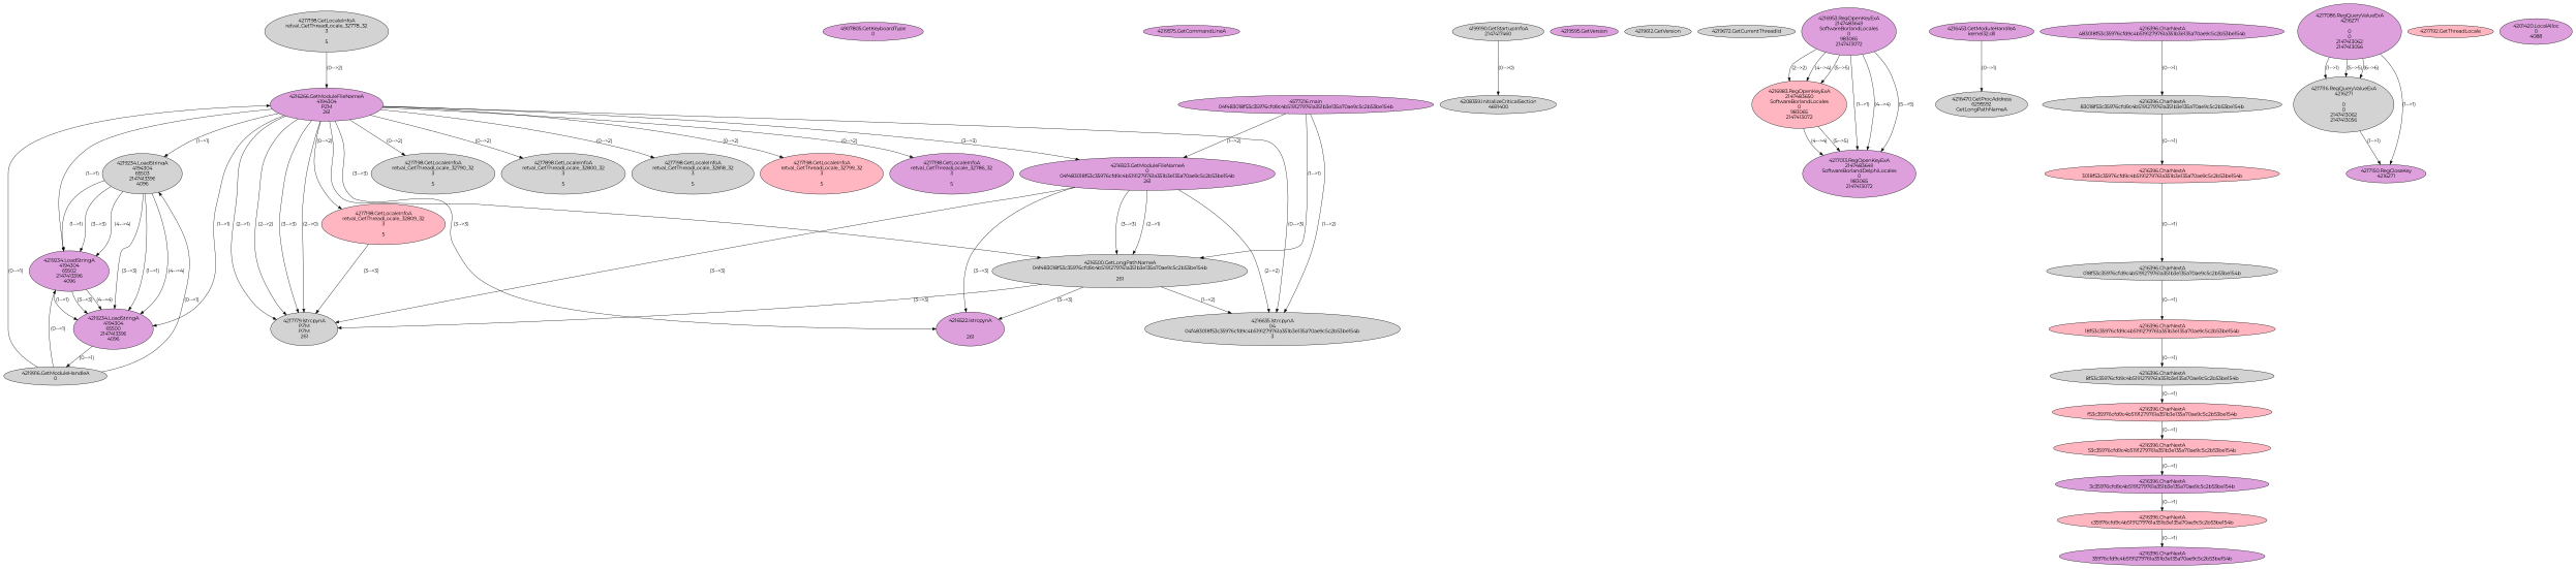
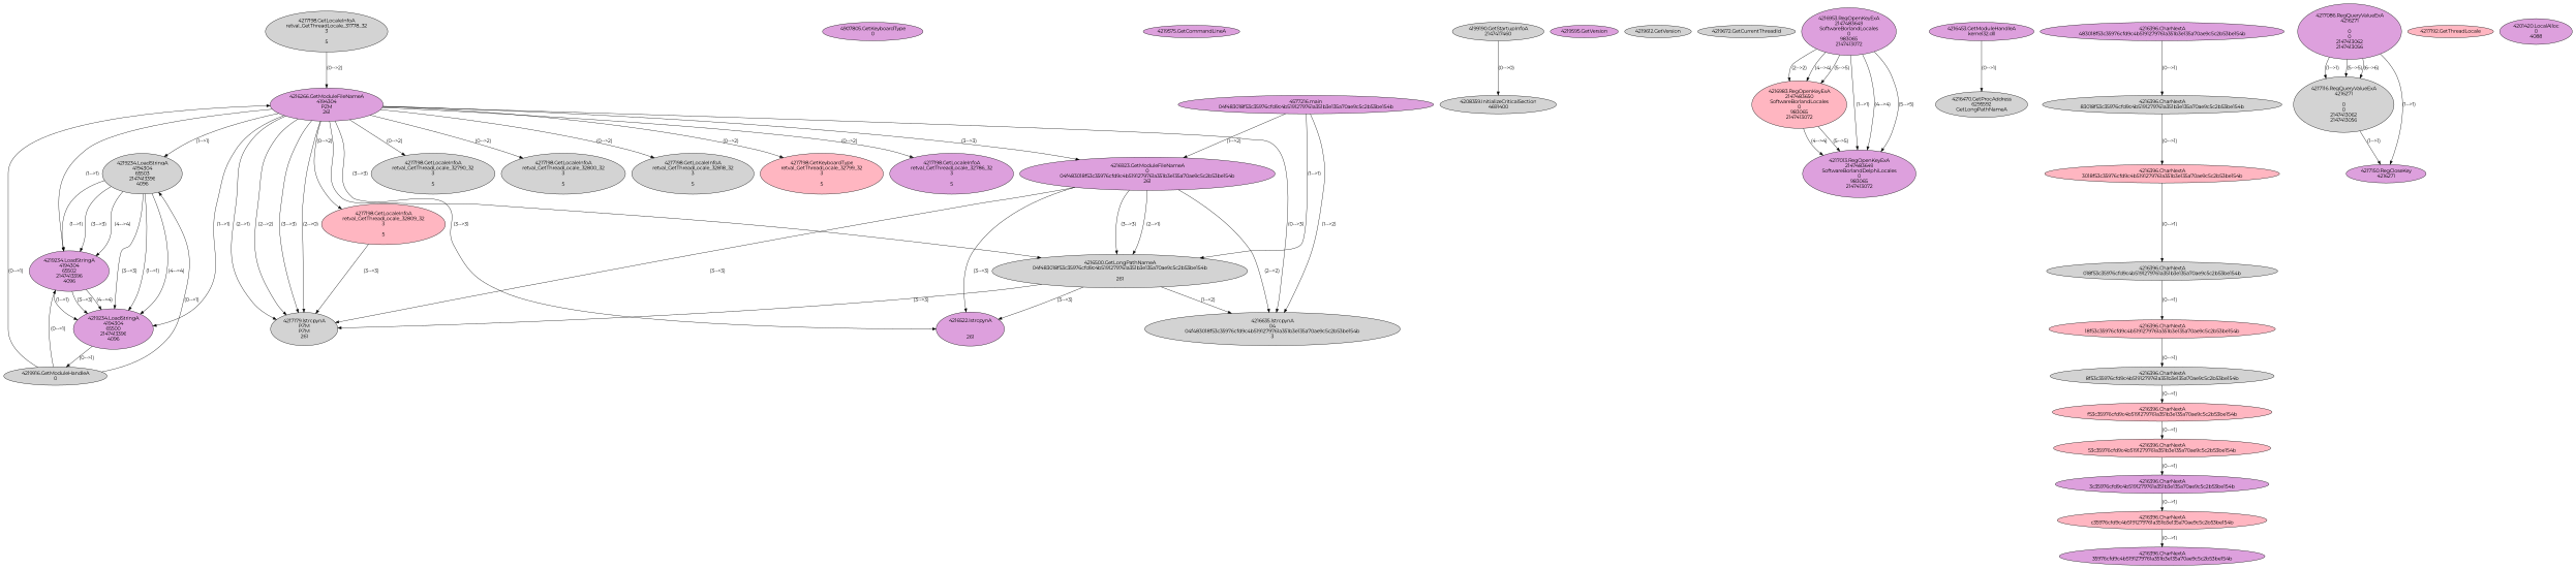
  digraph {
    fontname=Montserrat
    node [fillcolor=plum fontname=Montserrat style=filled]
    edge [fontname=Montserrat]
    n1 [label="4577216.main\n04f483018f53c35976cfd9c4b5191279761a351b3e135a70ae9c5c2b53be154b"]
    n2 [label="4216923.GetModuleFileNameA\n0\n04f483018f53c35976cfd9c4b5191279761a351b3e135a70ae9c5c2b53be154b\n261"]
    n3 [fillcolor=lightgrey label="4216500.GetLongPathNameA\n04f483018f53c35976cfd9c4b5191279761a351b3e135a70ae9c5c2b53be154b\n\n261"]
    n4 [fillcolor=lightgrey label="4216635.lstrcpynA\n04\n04f483018f53c35976cfd9c4b5191279761a351b3e135a70ae9c5c2b53be154b\n3"]
    n5 [label="4216522.lstrcpynA\n\n\n261"]
    n6 [fillcolor=lightgrey label="4217179.lstrcpynA\nPZM\nPZM\n261"]
    n7 [fillcolor=lightgrey label="4219916.GetModuleHandleA\n0"]
    n8 [label="4216266.GetModuleFileNameA\n4194304\nPZM\n261"]
    n9 [fillcolor=lightgrey label="4219234.LoadStringA\n4194304\n65503\n2147413396\n4096"]
    n10 [label="4219234.LoadStringA\n4194304\n65502\n2147413396\n4096"]
    n11 [label="4219234.LoadStringA\n4194304\n65500\n2147413396\n4096"]
    n12 [fillcolor=lightgrey label="4217198.GetLocaleInfoA\nretval_GetThreadLocale_32790_32\n3\n\n5"]
-   n13 [fillcolor=lightgrey label="4217898.GetLocaleInfoA\nretval_GetThreadLocale_32800_32\n3\n\n5"]
+   n13 [fillcolor=lightgrey label="4217198.GetLocaleInfoA\nretval_GetThreadLocale_32800_32\n3\n\n5"]
    n14 [fillcolor=lightgrey label="4217198.GetLocaleInfoA\nretval_GetThreadLocale_32818_32\n3\n\n5"]
-   n15 [fillcolor=lightpink label="4217198.GetLocaleInfoA\nretval_GetThreadLocale_32799_32\n3\n\n5"]
+   n15 [fillcolor=lightpink label="4217198.GetKeyboardType\nretval_GetThreadLocale_32799_32\n3\n\n5"]
    n16 [label="4217198.GetLocaleInfoA\nretval_GetThreadLocale_32786_32\n3\n\n5"]
    n17 [fillcolor=lightpink label="4217198.GetLocaleInfoA\nretval_GetThreadLocale_32809_32\n3\n\n5"]
    n18 [label="4907805.GetKeyboardType\n0"]
    n19 [label="4219575.GetCommandLineA\n"]
    n20 [fillcolor=lightgrey label="4199190.GetStartupInfoA\n2147417460"]
    n21 [fillcolor=lightgrey label="4208359.InitializeCriticalSection\n4691400"]
    n22 [label="4219595.GetVersion\n"]
    n23 [fillcolor=lightgrey label="4219612.GetVersion\n"]
    n24 [fillcolor=lightgrey label="4219672.GetCurrentThreadId\n"]
-   n25 [fillcolor=lightgrey label="4217198.GetLocaleInfoA\nretval_GetThreadLocale_32778_32\n3\n\n5"]
+   n25 [fillcolor=lightgrey label="4217198.GetLocaleInfoA\nretval_GetThreadLocale_31778_32\n3\n\n5"]
    n26 [label="4216953.RegOpenKeyExA\n2147483649\nSoftware\Borland\Locales\n0\n983065\n2147413072"]
    n27 [fillcolor=lightpink label="4216983.RegOpenKeyExA\n2147483650\nSoftware\Borland\Locales\n0\n983065\n2147413072"]
    n28 [label="4217013.RegOpenKeyExA\n2147483649\nSoftware\Borland\Delphi\Locales\n0\n983065\n2147413072"]
    n29 [label="4216453.GetModuleHandleA\nkernel32.dll"]
    n30 [fillcolor=lightgrey label="4216470.GetProcAddress\n6295592\nGetLongPathNameA"]
    n31 [label="4216396.CharNextA\n483018f53c35976cfd9c4b5191279761a351b3e135a70ae9c5c2b53be154b"]
    n32 [fillcolor=lightgrey label="4216396.CharNextA\n83018f53c35976cfd9c4b5191279761a351b3e135a70ae9c5c2b53be154b"]
    n33 [fillcolor=lightpink label="4216396.CharNextA\n3018f53c35976cfd9c4b5191279761a351b3e135a70ae9c5c2b53be154b"]
    n34 [fillcolor=lightgrey label="4216396.CharNextA\n018f53c35976cfd9c4b5191279761a351b3e135a70ae9c5c2b53be154b"]
    n35 [fillcolor=lightpink label="4216396.CharNextA\n18f53c35976cfd9c4b5191279761a351b3e135a70ae9c5c2b53be154b"]
    n36 [fillcolor=lightgrey label="4216396.CharNextA\n8f53c35976cfd9c4b5191279761a351b3e135a70ae9c5c2b53be154b"]
    n37 [fillcolor=lightpink label="4216396.CharNextA\nf53c35976cfd9c4b5191279761a351b3e135a70ae9c5c2b53be154b"]
    n38 [fillcolor=lightpink label="4216396.CharNextA\n53c35976cfd9c4b5191279761a351b3e135a70ae9c5c2b53be154b"]
    n39 [label="4216396.CharNextA\n3c35976cfd9c4b5191279761a351b3e135a70ae9c5c2b53be154b"]
    n40 [fillcolor=lightpink label="4216396.CharNextA\nc35976cfd9c4b5191279761a351b3e135a70ae9c5c2b53be154b"]
    n41 [label="4216396.CharNextA\n35976cfd9c4b5191279761a351b3e135a70ae9c5c2b53be154b"]
    n42 [label="4217086.RegQueryValueExA\n4216271\n\n0\n0\n2147413062\n2147413056"]
    n43 [fillcolor=lightgrey label="4217116.RegQueryValueExA\n4216271\n\n0\n0\n2147413062\n2147413056"]
    n44 [label="4217150.RegCloseKey\n4216271"]
    n45 [fillcolor=lightpink label="4217192.GetThreadLocale\n"]
    n46 [label="4201420.LocalAlloc\n0\n4088"]
    n1 -> n2 [label="(1-->2)"]
    n1 -> n3 [label="(1-->1)"]
    n1 -> n4 [label="(1-->2)"]
    n2 -> n3 [label="(2-->1)"]
    n2 -> n3 [label="(3-->3)"]
    n2 -> n4 [label="(2-->2)"]
    n2 -> n5 [label="(3-->3)"]
    n2 -> n6 [label="(3-->3)"]
    n3 -> n4 [label="(1-->2)"]
    n3 -> n5 [label="(3-->3)"]
    n3 -> n6 [label="(3-->3)"]
    n7 -> n8 [label="(0-->1)"]
    n7 -> n9 [label="(0-->1)"]
    n7 -> n10 [label="(0-->1)"]
    n8 -> n2 [label="(3-->3)"]
    n8 -> n3 [label="(3-->3)"]
    n8 -> n4 [label="(0-->3)"]
    n8 -> n5 [label="(3-->3)"]
    n8 -> n6 [label="(2-->1)"]
    n8 -> n6 [label="(2-->2)"]
    n8 -> n6 [label="(3-->3)"]
    n8 -> n6 [label="(2-->0)"]
    n8 -> n9 [label="(1-->1)"]
    n8 -> n10 [label="(1-->1)"]
    n8 -> n11 [label="(1-->1)"]
    n8 -> n12 [label="(0-->2)"]
    n8 -> n13 [label="(0-->2)"]
    n8 -> n14 [label="(0-->2)"]
    n8 -> n15 [label="(0-->2)"]
    n8 -> n16 [label="(0-->2)"]
    n8 -> n17 [label="(0-->2)"]
    n9 -> n10 [label="(1-->1)"]
    n9 -> n10 [label="(3-->3)"]
    n9 -> n10 [label="(4-->4)"]
    n9 -> n11 [label="(1-->1)"]
    n9 -> n11 [label="(3-->3)"]
    n9 -> n11 [label="(4-->4)"]
    n10 -> n11 [label="(1-->1)"]
    n10 -> n11 [label="(3-->3)"]
    n10 -> n11 [label="(4-->4)"]
    n11 -> n7 [label="(0-->1)"]
    n17 -> n6 [label="(3-->3)"]
    n20 -> n21 [label="(0-->0)"]
    n25 -> n8 [label="(0-->2)"]
    n26 -> n27 [label="(2-->2)"]
    n26 -> n27 [label="(4-->4)"]
    n26 -> n27 [label="(5-->5)"]
    n26 -> n28 [label="(1-->1)"]
    n26 -> n28 [label="(4-->4)"]
    n26 -> n28 [label="(5-->5)"]
    n27 -> n28 [label="(4-->4)"]
    n27 -> n28 [label="(5-->5)"]
    n29 -> n30 [label="(0-->1)"]
    n31 -> n32 [label="(0-->1)"]
    n32 -> n33 [label="(0-->1)"]
    n33 -> n34 [label="(0-->1)"]
    n34 -> n35 [label="(0-->1)"]
    n35 -> n36 [label="(0-->1)"]
    n36 -> n37 [label="(0-->1)"]
    n37 -> n38 [label="(0-->1)"]
    n38 -> n39 [label="(0-->1)"]
    n39 -> n40 [label="(0-->1)"]
    n40 -> n41 [label="(0-->1)"]
    n42 -> n43 [label="(1-->1)"]
    n42 -> n43 [label="(5-->5)"]
    n42 -> n43 [label="(6-->6)"]
    n42 -> n44 [label="(1-->1)"]
    n43 -> n44 [label="(1-->1)"]
  }
